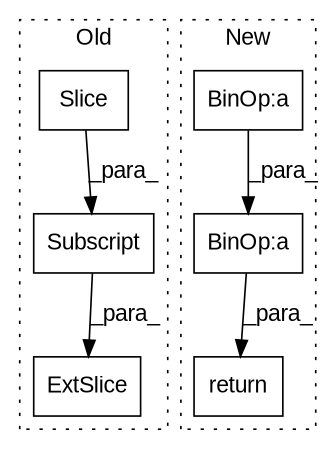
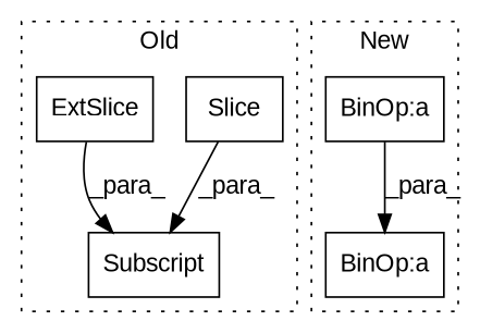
  digraph {
    fontname="Liberation Sans"
    node [a=82 fontname="Liberation Sans" l=3 shape=box]
    edge [fontname="Liberation Sans"]
    n1 [a=80 label=Slice s=5586]
    n2 [a=85 l=1 label=ExtSlice s=5575]
    n3 [a=63 l="16,0" label=Subscript s="5575,0"]
-   n4 [a=93 l=7 label=return s=7021]
    n5 [label="BinOp:a" s=6955]
    n6 [label="BinOp:a" s=6923]
    subgraph cluster_1 {
      label=Old
      style=dotted
      n1
      n2
      n3
    }
    subgraph cluster_2 {
      label=New
      style=dotted
-     n4
      n5
      n6
    }
    n1 -> n3 [label=_para_]
-   n3 -> n2 [label=_para_]
-   n5 -> n4 [label=_para_]
+   n2 -> n3 [label=_para_]
    n6 -> n5 [label=_para_]
  }
